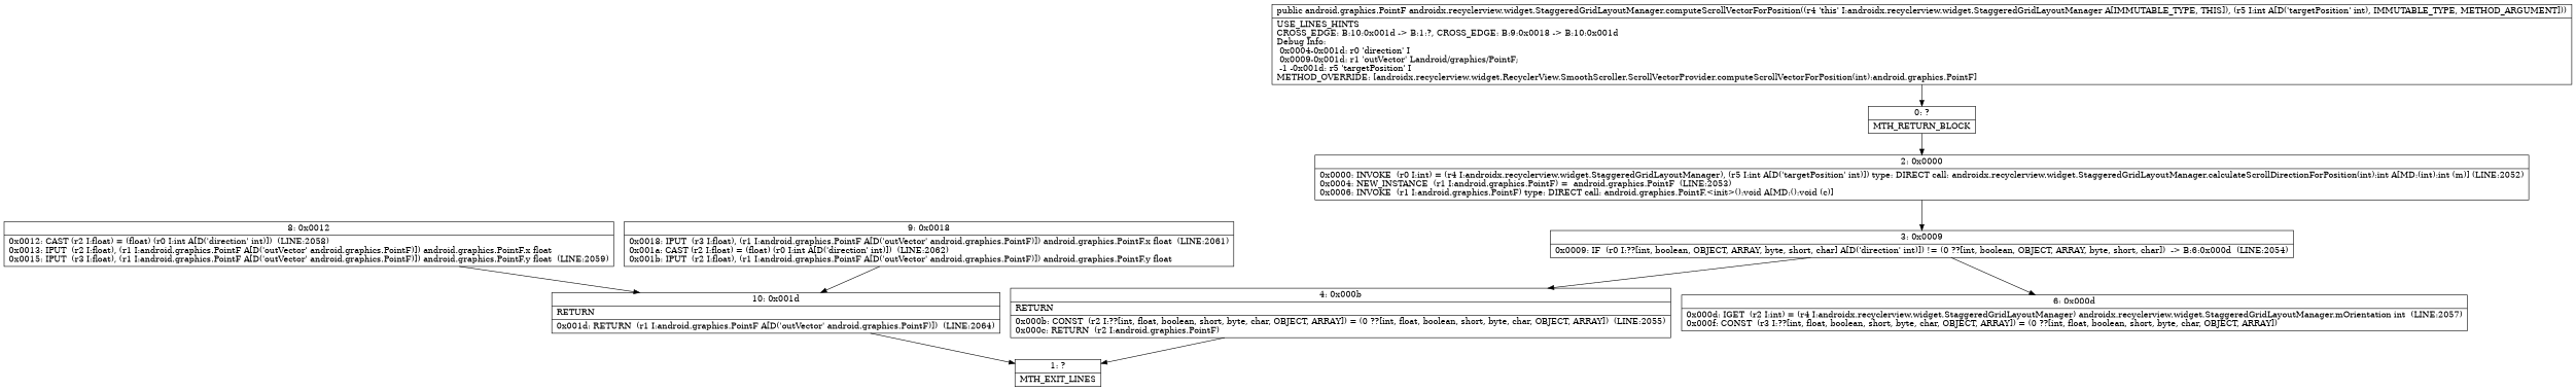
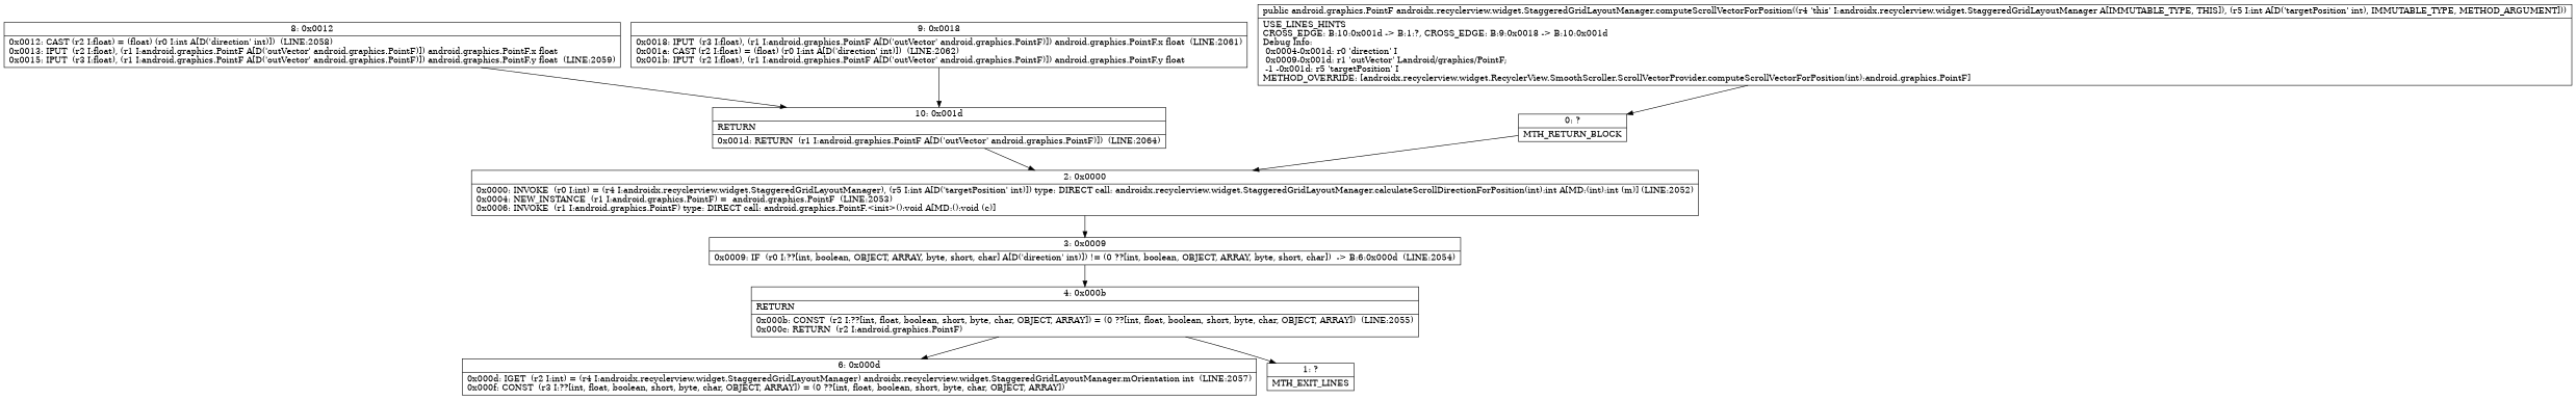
  digraph {
    node [shape=record]
    n1 [label="{0\:\ ?|MTH_RETURN_BLOCK\l}"]
    n2 [label="{2\:\ 0x0000|0x0000: INVOKE  (r0 I:int) = (r4 I:androidx.recyclerview.widget.StaggeredGridLayoutManager), (r5 I:int A[D('targetPosition' int)]) type: DIRECT call: androidx.recyclerview.widget.StaggeredGridLayoutManager.calculateScrollDirectionForPosition(int):int A[MD:(int):int (m)] (LINE:2052)\l0x0004: NEW_INSTANCE  (r1 I:android.graphics.PointF) =  android.graphics.PointF  (LINE:2053)\l0x0006: INVOKE  (r1 I:android.graphics.PointF) type: DIRECT call: android.graphics.PointF.\<init\>():void A[MD:():void (c)]\l}"]
    n3 [label="{3\:\ 0x0009|0x0009: IF  (r0 I:??[int, boolean, OBJECT, ARRAY, byte, short, char] A[D('direction' int)]) != (0 ??[int, boolean, OBJECT, ARRAY, byte, short, char])  \-\> B:6:0x000d  (LINE:2054)\l}"]
    n4 [label="{4\:\ 0x000b|RETURN\l|0x000b: CONST  (r2 I:??[int, float, boolean, short, byte, char, OBJECT, ARRAY]) = (0 ??[int, float, boolean, short, byte, char, OBJECT, ARRAY])  (LINE:2055)\l0x000c: RETURN  (r2 I:android.graphics.PointF) \l}"]
    n5 [label="{6\:\ 0x000d|0x000d: IGET  (r2 I:int) = (r4 I:androidx.recyclerview.widget.StaggeredGridLayoutManager) androidx.recyclerview.widget.StaggeredGridLayoutManager.mOrientation int  (LINE:2057)\l0x000f: CONST  (r3 I:??[int, float, boolean, short, byte, char, OBJECT, ARRAY]) = (0 ??[int, float, boolean, short, byte, char, OBJECT, ARRAY]) \l}"]
    n6 [label="{1\:\ ?|MTH_EXIT_LINES\l}"]
    n7 [label="{8\:\ 0x0012|0x0012: CAST (r2 I:float) = (float) (r0 I:int A[D('direction' int)])  (LINE:2058)\l0x0013: IPUT  (r2 I:float), (r1 I:android.graphics.PointF A[D('outVector' android.graphics.PointF)]) android.graphics.PointF.x float \l0x0015: IPUT  (r3 I:float), (r1 I:android.graphics.PointF A[D('outVector' android.graphics.PointF)]) android.graphics.PointF.y float  (LINE:2059)\l}"]
    n8 [label="{10\:\ 0x001d|RETURN\l|0x001d: RETURN  (r1 I:android.graphics.PointF A[D('outVector' android.graphics.PointF)])  (LINE:2064)\l}"]
    n9 [label="{9\:\ 0x0018|0x0018: IPUT  (r3 I:float), (r1 I:android.graphics.PointF A[D('outVector' android.graphics.PointF)]) android.graphics.PointF.x float  (LINE:2061)\l0x001a: CAST (r2 I:float) = (float) (r0 I:int A[D('direction' int)])  (LINE:2062)\l0x001b: IPUT  (r2 I:float), (r1 I:android.graphics.PointF A[D('outVector' android.graphics.PointF)]) android.graphics.PointF.y float \l}"]
    n10 [label="{public android.graphics.PointF androidx.recyclerview.widget.StaggeredGridLayoutManager.computeScrollVectorForPosition((r4 'this' I:androidx.recyclerview.widget.StaggeredGridLayoutManager A[IMMUTABLE_TYPE, THIS]), (r5 I:int A[D('targetPosition' int), IMMUTABLE_TYPE, METHOD_ARGUMENT]))  | USE_LINES_HINTS\lCROSS_EDGE: B:10:0x001d \-\> B:1:?, CROSS_EDGE: B:9:0x0018 \-\> B:10:0x001d\lDebug Info:\l  0x0004\-0x001d: r0 'direction' I\l  0x0009\-0x001d: r1 'outVector' Landroid\/graphics\/PointF;\l  \-1 \-0x001d: r5 'targetPosition' I\lMETHOD_OVERRIDE: [androidx.recyclerview.widget.RecyclerView.SmoothScroller.ScrollVectorProvider.computeScrollVectorForPosition(int):android.graphics.PointF]\l}"]
    n1 -> n2
    n2 -> n3
    n3 -> n4 [style=solid]
-   n3 -> n5
+   n4 -> n5
    n4 -> n6
    n7 -> n8
-   n8 -> n6
+   n8 -> n2
    n9 -> n8
    n10 -> n1
  }
